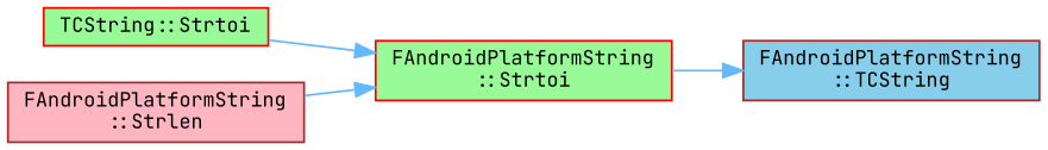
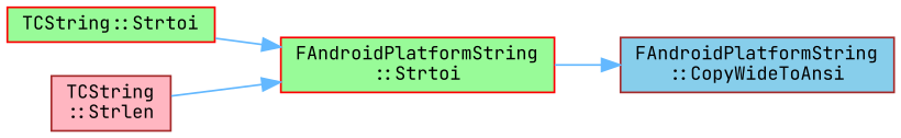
  digraph {
    fontname="JetBrains Mono"
    rankdir=LR
    node [color=red fillcolor=palegreen fontname="JetBrains Mono" fontsize=10 shape=box style=filled]
    edge [color=steelblue1 fontname="JetBrains Mono" fontsize=10 labelfontname=Helvetica labelfontsize=10 style=solid]
    n1 [fontcolor=black height=0.2 label="TCString::Strtoi" width=0.4]
    n2 [height=0.2 label="FAndroidPlatformString\l::Strtoi" width=0.4]
-   n3 [color=brown fillcolor=skyblue height=0.2 label="FAndroidPlatformString\l::TCString" width=0.4]
-   n4 [color=brown fillcolor=lightpink height=0.2 label="FAndroidPlatformString\l::Strlen" width=0.4]
+   n3 [color=brown fillcolor=skyblue height=0.2 label="FAndroidPlatformString\l::CopyWideToAnsi" width=0.4]
+   n4 [color=brown fillcolor=lightpink height=0.2 label="TCString\l::Strlen" width=0.4]
    n1 -> n2
    n2 -> n3
    n4 -> n2
  }
